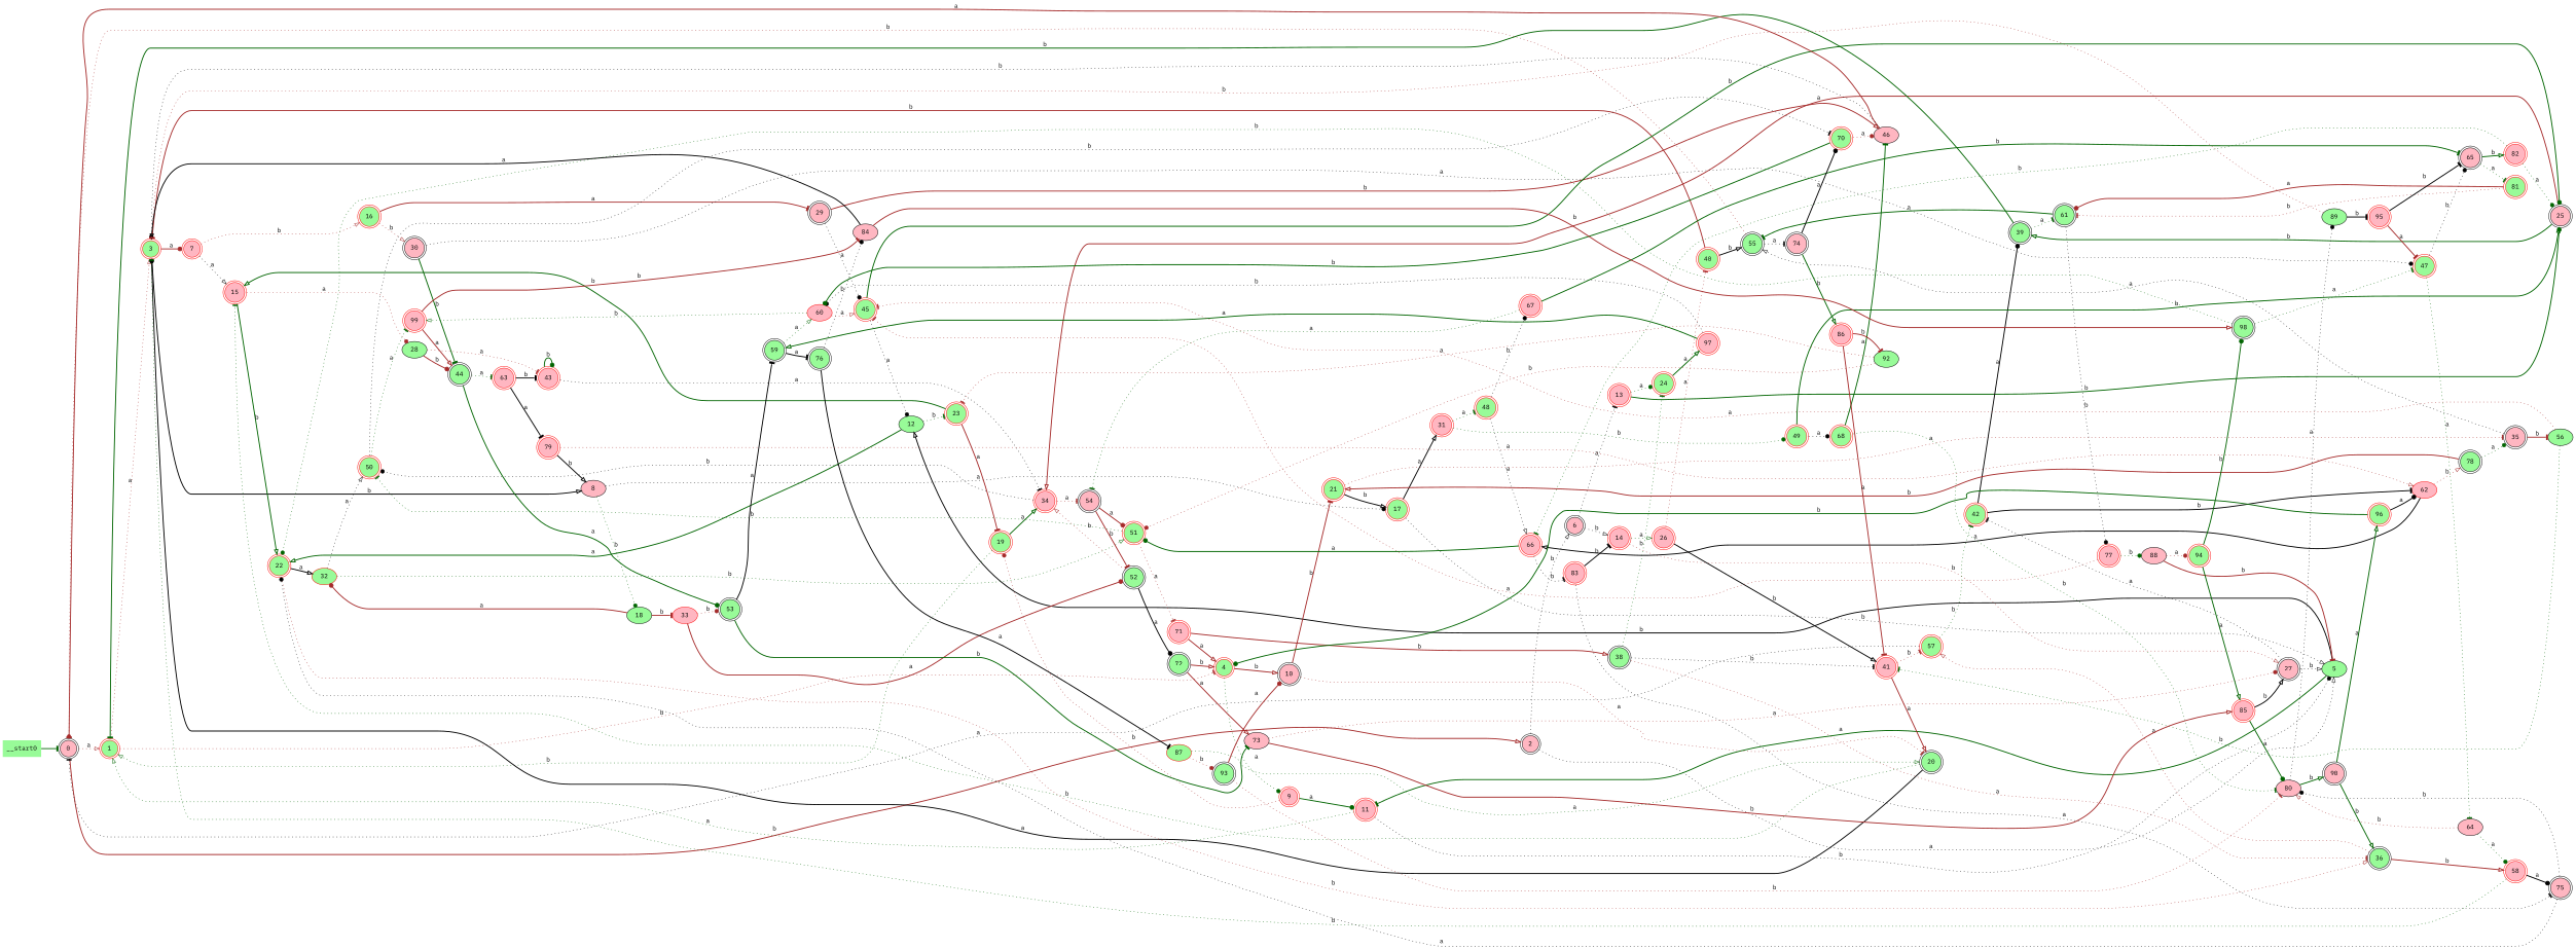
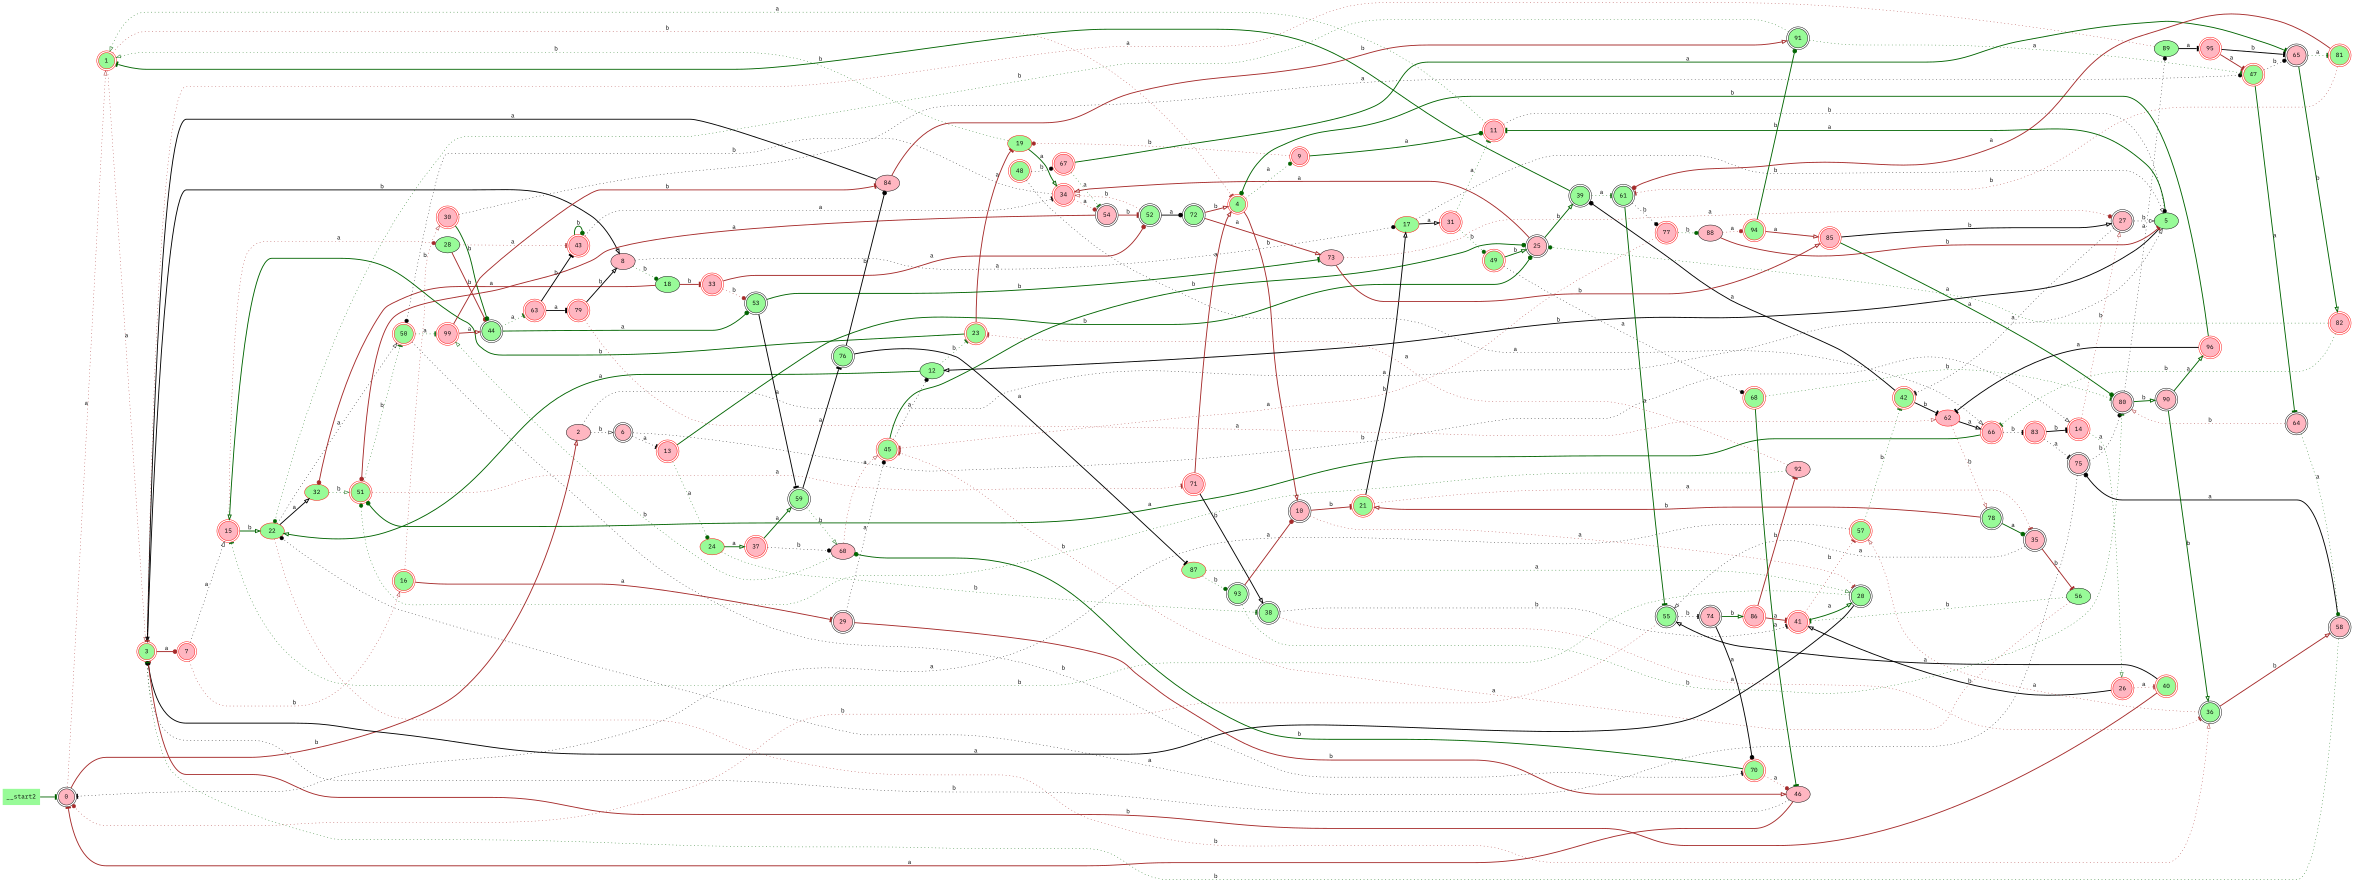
  digraph {
    fontname="IBM Plex Mono"
    rankdir=LR
    node [color=red fillcolor=lightpink fontname="IBM Plex Mono" shape=doublecircle style=filled]
    edge [arrowhead=tee color=brown fontname="IBM Plex Mono" style=dotted]
-   __start0 [fillcolor=palegreen shape=none]
+   __start0 [fillcolor=palegreen shape=none label=__start2]
    0 [color=black]
    1 [fillcolor=palegreen]
-   2 [color=black]
+   2 [color=black shape=ellipse]
    3 [fillcolor=palegreen]
    4 [fillcolor=palegreen]
    5 [color=black fillcolor=palegreen shape=""]
    6 [color=black]
    7
    8 [color=black shape=""]
    9
    10 [color=black]
    11
    12 [color=black fillcolor=palegreen shape=""]
    13
    14
    15
    16 [fillcolor=palegreen]
-   17 [fillcolor=palegreen]
+   17 [fillcolor=palegreen shape=""]
    18 [color=black fillcolor=palegreen shape=""]
-   19 [fillcolor=palegreen]
+   19 [fillcolor=palegreen shape=ellipse]
    20 [color=black fillcolor=palegreen]
    21 [fillcolor=palegreen]
-   22 [fillcolor=palegreen]
+   22 [fillcolor=palegreen shape=ellipse]
    23 [fillcolor=palegreen]
-   24 [fillcolor=palegreen]
+   24 [fillcolor=palegreen shape=ellipse]
    25 [color=black]
    26
    27 [color=black]
    28 [color=black fillcolor=palegreen shape=""]
    29 [color=black]
-   30 [color=black]
+   30
    31
    32 [fillcolor=palegreen shape=""]
-   33 [shape=ellipse]
+   33
    34
    35 [color=black]
    36 [color=black fillcolor=palegreen]
-   37 [label=97]
+   37
    38 [color=black fillcolor=palegreen]
    39 [color=black fillcolor=palegreen]
    40 [fillcolor=palegreen]
    41
    42 [fillcolor=palegreen]
    43
    44 [color=black fillcolor=palegreen]
    45 [fillcolor=palegreen]
    46 [color=black shape=""]
    47 [fillcolor=palegreen]
    48 [fillcolor=palegreen]
    49 [fillcolor=palegreen]
    50 [fillcolor=palegreen]
    51 [fillcolor=palegreen]
    52 [color=black fillcolor=palegreen]
    53 [color=black fillcolor=palegreen]
    54 [color=black]
    55 [color=black fillcolor=palegreen]
    56 [color=black fillcolor=palegreen shape=""]
    57 [fillcolor=palegreen]
-   58
+   58 [color=black]
    59 [color=black fillcolor=palegreen]
-   60 [shape=""]
+   60 [color=black shape=""]
    61 [color=black fillcolor=palegreen]
    62 [shape=""]
    63
-   64 [color=black shape=ellipse]
+   64 [color=black]
    65 [color=black]
    66
    67
    68 [fillcolor=palegreen]
    n71 [label=99]
    70 [fillcolor=palegreen]
    71
    72 [color=black fillcolor=palegreen]
    73 [color=black shape=""]
    74 [color=black]
    75 [color=black]
    76 [color=black fillcolor=palegreen]
    77
    78 [color=black fillcolor=palegreen]
    79
-   80 [color=black shape=ellipse]
+   80 [color=black]
    81 [fillcolor=palegreen]
    82
    83
    84 [color=black shape=""]
    85
    86
    87 [fillcolor=palegreen shape=""]
    88 [color=black shape=""]
    89 [color=black fillcolor=palegreen shape=""]
    90 [color=black]
-   91 [color=black fillcolor=palegreen label=98]
-   92 [color=black fillcolor=palegreen shape=""]
+   91 [color=black fillcolor=palegreen]
+   92 [color=black shape=""]
    93 [color=black fillcolor=palegreen]
    94 [fillcolor=palegreen]
    95
-   96 [fillcolor=palegreen]
+   96
    __start0 -> 0 [color=darkgreen style=bold]
    0 -> 1 [arrowhead=onormal label=a]
    0 -> 2 [arrowhead=onormal label=b style=bold]
    1 -> 3 [arrowhead=onormal label=a]
    1 -> 4 [label=b]
    2 -> 5 [arrowhead=onormal color=black label=a]
    2 -> 6 [arrowhead=onormal color=black label=b]
    3 -> 7 [arrowhead=dot label=a style=bold]
    3 -> 8 [arrowhead=onormal color=black label=b style=bold]
    4 -> 9 [arrowhead=dot color=darkgreen label=a]
    4 -> 10 [arrowhead=onormal label=b style=bold]
    5 -> 11 [color=darkgreen label=a style=bold]
    5 -> 12 [arrowhead=onormal color=black label=b style=bold]
    6 -> 13 [color=black label=a]
    6 -> 14 [arrowhead=onormal color=black label=b]
    7 -> 15 [arrowhead=onormal color=black label=a]
    7 -> 16 [arrowhead=onormal label=b]
    8 -> 17 [arrowhead=dot color=black label=a]
    8 -> 18 [arrowhead=dot color=darkgreen label=b]
    9 -> 11 [arrowhead=dot color=darkgreen label=a style=bold]
    9 -> 19 [arrowhead=dot label=b]
    10 -> 20 [label=a]
    10 -> 21 [label=b style=bold]
    11 -> 1 [arrowhead=onormal color=darkgreen label=a]
    11 -> 5 [arrowhead=dot color=black label=b]
    12 -> 22 [arrowhead=onormal color=darkgreen label=a style=bold]
    12 -> 23 [color=darkgreen label=b]
    13 -> 24 [arrowhead=dot color=darkgreen label=a]
    13 -> 25 [arrowhead=dot color=darkgreen label=b style=bold]
    14 -> 26 [arrowhead=onormal color=darkgreen label=a]
    14 -> 27 [arrowhead=onormal label=b]
    15 -> 22 [arrowhead=onormal color=darkgreen label=b style=bold]
    15 -> 28 [arrowhead=dot label=a]
    16 -> 29 [label=a style=bold]
    16 -> 30 [arrowhead=onormal label=b]
    17 -> 5 [arrowhead=onormal color=black label=b]
    17 -> 31 [arrowhead=onormal color=black label=a style=bold]
    18 -> 32 [arrowhead=dot label=a style=bold]
    18 -> 33 [label=b style=bold]
    19 -> 1 [arrowhead=onormal color=darkgreen label=b]
    19 -> 34 [arrowhead=onormal color=darkgreen label=a style=bold]
    20 -> 3 [arrowhead=dot color=black label=a style=bold]
    20 -> 15 [color=darkgreen label=b]
    21 -> 17 [arrowhead=onormal color=black label=b style=bold]
    21 -> 35 [label=a]
    22 -> 32 [arrowhead=onormal color=black label=a style=bold]
    22 -> 36 [arrowhead=onormal label=b]
    23 -> 15 [arrowhead=onormal color=darkgreen label=b style=bold]
    23 -> 19 [label=a style=bold]
    24 -> 37 [arrowhead=onormal color=darkgreen label=a style=bold]
-   38 -> 24 [color=darkgreen label=b]
+   24 -> 38 [color=darkgreen label=b]
    25 -> 34 [arrowhead=onormal label=a style=bold]
    25 -> 39 [arrowhead=onormal color=darkgreen label=b style=bold]
    26 -> 40 [label=a]
    26 -> 41 [arrowhead=onormal color=black label=b style=bold]
    27 -> 5 [arrowhead=onormal color=black label=b]
    27 -> 42 [color=black label=a]
    28 -> 43 [label=a]
    28 -> 44 [arrowhead=dot label=b style=bold]
    29 -> 45 [arrowhead=dot color=black label=a]
    29 -> 46 [arrowhead=onormal label=b style=bold]
-   30 -> 44 [color=darkgreen label=b style=bold]
+   30 -> 44 [arrowhead=dot color=darkgreen label=b style=bold]
    30 -> 47 [arrowhead=dot color=black label=a]
-   31 -> 48 [color=darkgreen label=a]
+   31 -> 11 [color=darkgreen label=a]
    31 -> 49 [arrowhead=dot color=darkgreen label=b]
-   32 -> 50 [arrowhead=onormal color=black label=a]
+   22 -> 50 [arrowhead=onormal color=black label=a]
    32 -> 51 [arrowhead=onormal color=darkgreen label=b]
    33 -> 52 [arrowhead=dot label=a style=bold]
    33 -> 53 [arrowhead=dot label=b]
    34 -> 50 [arrowhead=dot color=black label=b]
-   34 -> 54 [label=a]
+   34 -> 54 [arrowhead=dot label=a]
    35 -> 55 [arrowhead=onormal color=black label=a]
    35 -> 56 [label=b style=bold]
    36 -> 57 [arrowhead=onormal label=a]
    36 -> 58 [arrowhead=onormal label=b style=bold]
    37 -> 59 [arrowhead=onormal color=darkgreen label=a style=bold]
    37 -> 60 [arrowhead=dot color=black label=b]
    38 -> 36 [label=a]
    38 -> 41 [color=black label=b]
    39 -> 1 [color=darkgreen label=b style=bold]
    39 -> 61 [color=darkgreen label=a]
    40 -> 3 [label=b style=bold]
-   40 -> 55 [arrowhead=onormal color=black label=b style=bold]
-   41 -> 20 [arrowhead=onormal label=a style=bold]
+   40 -> 55 [arrowhead=onormal color=black label=a style=bold]
+   41 -> 20 [arrowhead=onormal color=darkgreen label=a style=bold]
    41 -> 57 [label=b]
    42 -> 39 [arrowhead=dot color=black label=a style=bold]
    42 -> 62 [color=black label=b style=bold]
    43 -> 34 [color=black label=a]
    43 -> 43 [arrowhead=dot color=darkgreen label=b style=bold]
    44 -> 53 [arrowhead=dot color=darkgreen label=a style=bold]
    44 -> 63 [color=darkgreen label=a]
    45 -> 12 [arrowhead=dot color=black label=a]
    45 -> 25 [arrowhead=dot color=darkgreen label=b style=bold]
    46 -> 0 [label=a style=bold]
    46 -> 3 [arrowhead=dot color=black label=b]
-   47 -> 64 [color=darkgreen label=a]
+   47 -> 64 [color=darkgreen label=a style=bold]
    47 -> 65 [arrowhead=dot color=black label=b]
    48 -> 66 [arrowhead=onormal color=black label=a]
    48 -> 67 [arrowhead=dot color=black label=b]
    49 -> 25 [arrowhead=onormal color=darkgreen label=b style=bold]
    49 -> 68 [arrowhead=dot color=black label=a]
    50 -> n71 [color=darkgreen label=a]
    50 -> 70 [color=black label=b]
    51 -> 50 [color=darkgreen label=b]
    51 -> 71 [label=a]
    52 -> 34 [arrowhead=onormal label=b]
    52 -> 72 [arrowhead=dot color=black label=a style=bold]
    53 -> 59 [color=black label=a style=bold]
    53 -> 73 [color=darkgreen label=b style=bold]
    54 -> 51 [arrowhead=dot label=a style=bold]
    54 -> 52 [label=b style=bold]
    55 -> 0 [arrowhead=dot label=b]
-   55 -> 74 [color=black label=a]
+   55 -> 74 [color=black label=b]
    56 -> 41 [color=darkgreen label=b]
    56 -> 45 [label=a]
    57 -> 0 [color=black label=a]
    57 -> 42 [color=darkgreen label=b]
    58 -> 3 [color=darkgreen label=b]
    58 -> 75 [arrowhead=dot color=black label=a style=bold]
-   59 -> 60 [arrowhead=onormal color=darkgreen label=a]
+   59 -> 60 [arrowhead=onormal color=darkgreen label=b]
    59 -> 76 [color=black label=a style=bold]
    60 -> 45 [arrowhead=onormal label=a]
    60 -> n71 [arrowhead=onormal color=darkgreen label=b]
    61 -> 55 [color=darkgreen label=a style=bold]
    61 -> 77 [arrowhead=dot color=black label=b]
    62 -> 66 [arrowhead=onormal color=black label=a style=bold]
    62 -> 78 [arrowhead=onormal label=b]
    63 -> 43 [color=black label=b style=bold]
    63 -> 79 [color=black label=a style=bold]
    64 -> 58 [arrowhead=dot color=darkgreen label=a]
    64 -> 80 [arrowhead=onormal label=b]
    65 -> 81 [color=darkgreen label=a]
    65 -> 82 [arrowhead=onormal color=darkgreen label=b style=bold]
    66 -> 51 [arrowhead=dot color=darkgreen label=a style=bold]
    66 -> 83 [color=black label=b]
    67 -> 54 [color=darkgreen label=a]
-   67 -> 65 [color=darkgreen label=b style=bold]
+   67 -> 65 [color=darkgreen label=a style=bold]
    68 -> 46 [color=darkgreen label=a style=bold]
    68 -> 80 [color=darkgreen label=b]
    n71 -> 44 [arrowhead=onormal label=a style=bold]
    n71 -> 84 [label=b style=bold]
    70 -> 46 [arrowhead=dot label=a]
    70 -> 60 [arrowhead=dot color=darkgreen label=b style=bold]
    71 -> 4 [arrowhead=onormal label=a style=bold]
-   71 -> 38 [arrowhead=onormal label=b style=bold]
+   71 -> 38 [arrowhead=onormal color=black label=b style=bold]
    72 -> 4 [arrowhead=onormal label=b style=bold]
    72 -> 73 [arrowhead=onormal label=a style=bold]
    73 -> 27 [arrowhead=dot label=a]
    73 -> 85 [arrowhead=onormal label=b style=bold]
    74 -> 70 [arrowhead=dot color=black label=a style=bold]
    74 -> 86 [arrowhead=onormal color=darkgreen label=b style=bold]
    75 -> 22 [arrowhead=dot color=black label=a]
    75 -> 80 [arrowhead=dot color=black label=b]
-   76 -> 84 [arrowhead=dot color=black label=b]
+   76 -> 84 [arrowhead=dot color=black label=b style=bold]
    76 -> 87 [color=black label=a style=bold]
    77 -> 45 [label=a]
    77 -> 88 [arrowhead=dot color=darkgreen label=b]
    78 -> 21 [arrowhead=onormal label=b style=bold]
-   78 -> 35 [arrowhead=dot color=darkgreen label=a]
+   78 -> 35 [arrowhead=dot color=darkgreen label=a style=bold]
    79 -> 8 [arrowhead=onormal color=black label=b style=bold]
    79 -> 62 [arrowhead=onormal label=a]
    80 -> 89 [arrowhead=dot color=black label=a]
    80 -> 90 [arrowhead=onormal color=darkgreen label=b style=bold]
    81 -> 61 [arrowhead=dot label=a style=bold]
    81 -> 61 [label=b]
    82 -> 25 [arrowhead=dot color=darkgreen label=a]
    82 -> 66 [color=darkgreen label=b]
    83 -> 14 [color=black label=b style=bold]
    83 -> 75 [color=black label=a]
    84 -> 3 [arrowhead=onormal color=black label=a style=bold]
    84 -> 91 [arrowhead=onormal label=b style=bold]
    85 -> 27 [arrowhead=onormal color=black label=b style=bold]
    85 -> 80 [arrowhead=dot color=darkgreen label=a style=bold]
    86 -> 41 [label=a style=bold]
    86 -> 92 [label=b style=bold]
    87 -> 20 [arrowhead=onormal color=darkgreen label=a]
-   87 -> 93 [arrowhead=dot label=b]
+   87 -> 93 [arrowhead=dot color=darkgreen label=b]
    88 -> 5 [label=b style=bold]
    88 -> 94 [arrowhead=dot label=a]
-   89 -> 3 [label=b]
-   89 -> 95 [color=black label=b style=bold]
+   89 -> 3 [label=a]
+   89 -> 95 [color=black label=a style=bold]
    90 -> 36 [arrowhead=onormal color=darkgreen label=b style=bold]
    90 -> 96 [arrowhead=onormal color=darkgreen label=a style=bold]
    91 -> 22 [arrowhead=dot color=darkgreen label=b]
    91 -> 47 [color=darkgreen label=a]
    92 -> 23 [label=a]
-   92 -> 51 [arrowhead=dot label=b]
+   92 -> 51 [arrowhead=dot color=darkgreen label=b]
    93 -> 10 [arrowhead=dot label=a style=bold]
-   93 -> 80 [label=b]
-   94 -> 85 [arrowhead=onormal color=darkgreen label=a style=bold]
+   93 -> 80 [color=darkgreen label=b]
+   94 -> 85 [arrowhead=onormal label=a style=bold]
    94 -> 91 [arrowhead=dot color=darkgreen label=b style=bold]
    95 -> 47 [label=a style=bold]
    95 -> 65 [color=black label=b style=bold]
    96 -> 4 [arrowhead=dot color=darkgreen label=b style=bold]
-   96 -> 62 [arrowhead=dot color=black label=a style=bold]
+   96 -> 62 [color=black label=a style=bold]
  }
